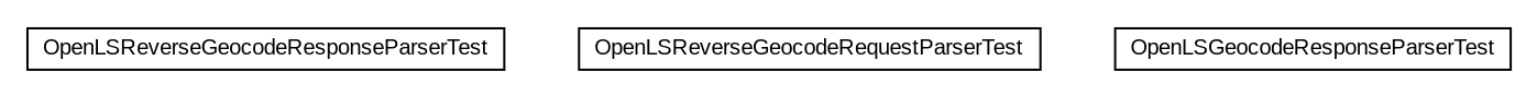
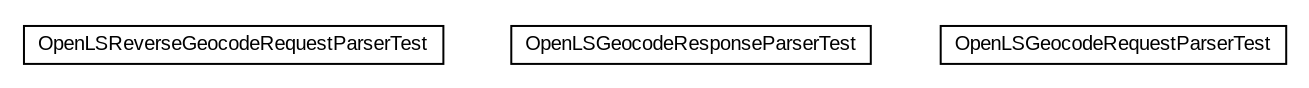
  digraph {
    nodesep=0.25
    ranksep=0.5
    node [fontcolor=black fontname=arial fontsize=10.0 shape=plaintext]
-   n1 [label=<<table title="nl.mineleni.openls.parser.OpenLSReverseGeocodeResponseParserTest" border="0" cellborder="1" cellspacing="0" cellpadding="2" port="p" href="./OpenLSReverseGeocodeResponseParserTest.html"> 		<tr><td><table border="0" cellspacing="0" cellpadding="1"> <tr><td align="center" balign="center"> OpenLSReverseGeocodeResponseParserTest </td></tr> 		</table></td></tr> 		</table>>]
    n2 [label=<<table title="nl.mineleni.openls.parser.OpenLSReverseGeocodeRequestParserTest" border="0" cellborder="1" cellspacing="0" cellpadding="2" port="p" href="./OpenLSReverseGeocodeRequestParserTest.html"> 		<tr><td><table border="0" cellspacing="0" cellpadding="1"> <tr><td align="center" balign="center"> OpenLSReverseGeocodeRequestParserTest </td></tr> 		</table></td></tr> 		</table>>]
    n3 [label=<<table title="nl.mineleni.openls.parser.OpenLSGeocodeResponseParserTest" border="0" cellborder="1" cellspacing="0" cellpadding="2" port="p" href="./OpenLSGeocodeResponseParserTest.html"> 		<tr><td><table border="0" cellspacing="0" cellpadding="1"> <tr><td align="center" balign="center"> OpenLSGeocodeResponseParserTest </td></tr> 		</table></td></tr> 		</table>>]
+   n4 [label=<<table title="nl.mineleni.openls.parser.OpenLSGeocodeRequestParserTest" border="0" cellborder="1" cellspacing="0" cellpadding="2" port="p" href="./OpenLSGeocodeRequestParserTest.html"> 		<tr><td><table border="0" cellspacing="0" cellpadding="1"> <tr><td align="center" balign="center"> OpenLSGeocodeRequestParserTest </td></tr> 		</table></td></tr> 		</table>>]
  }
